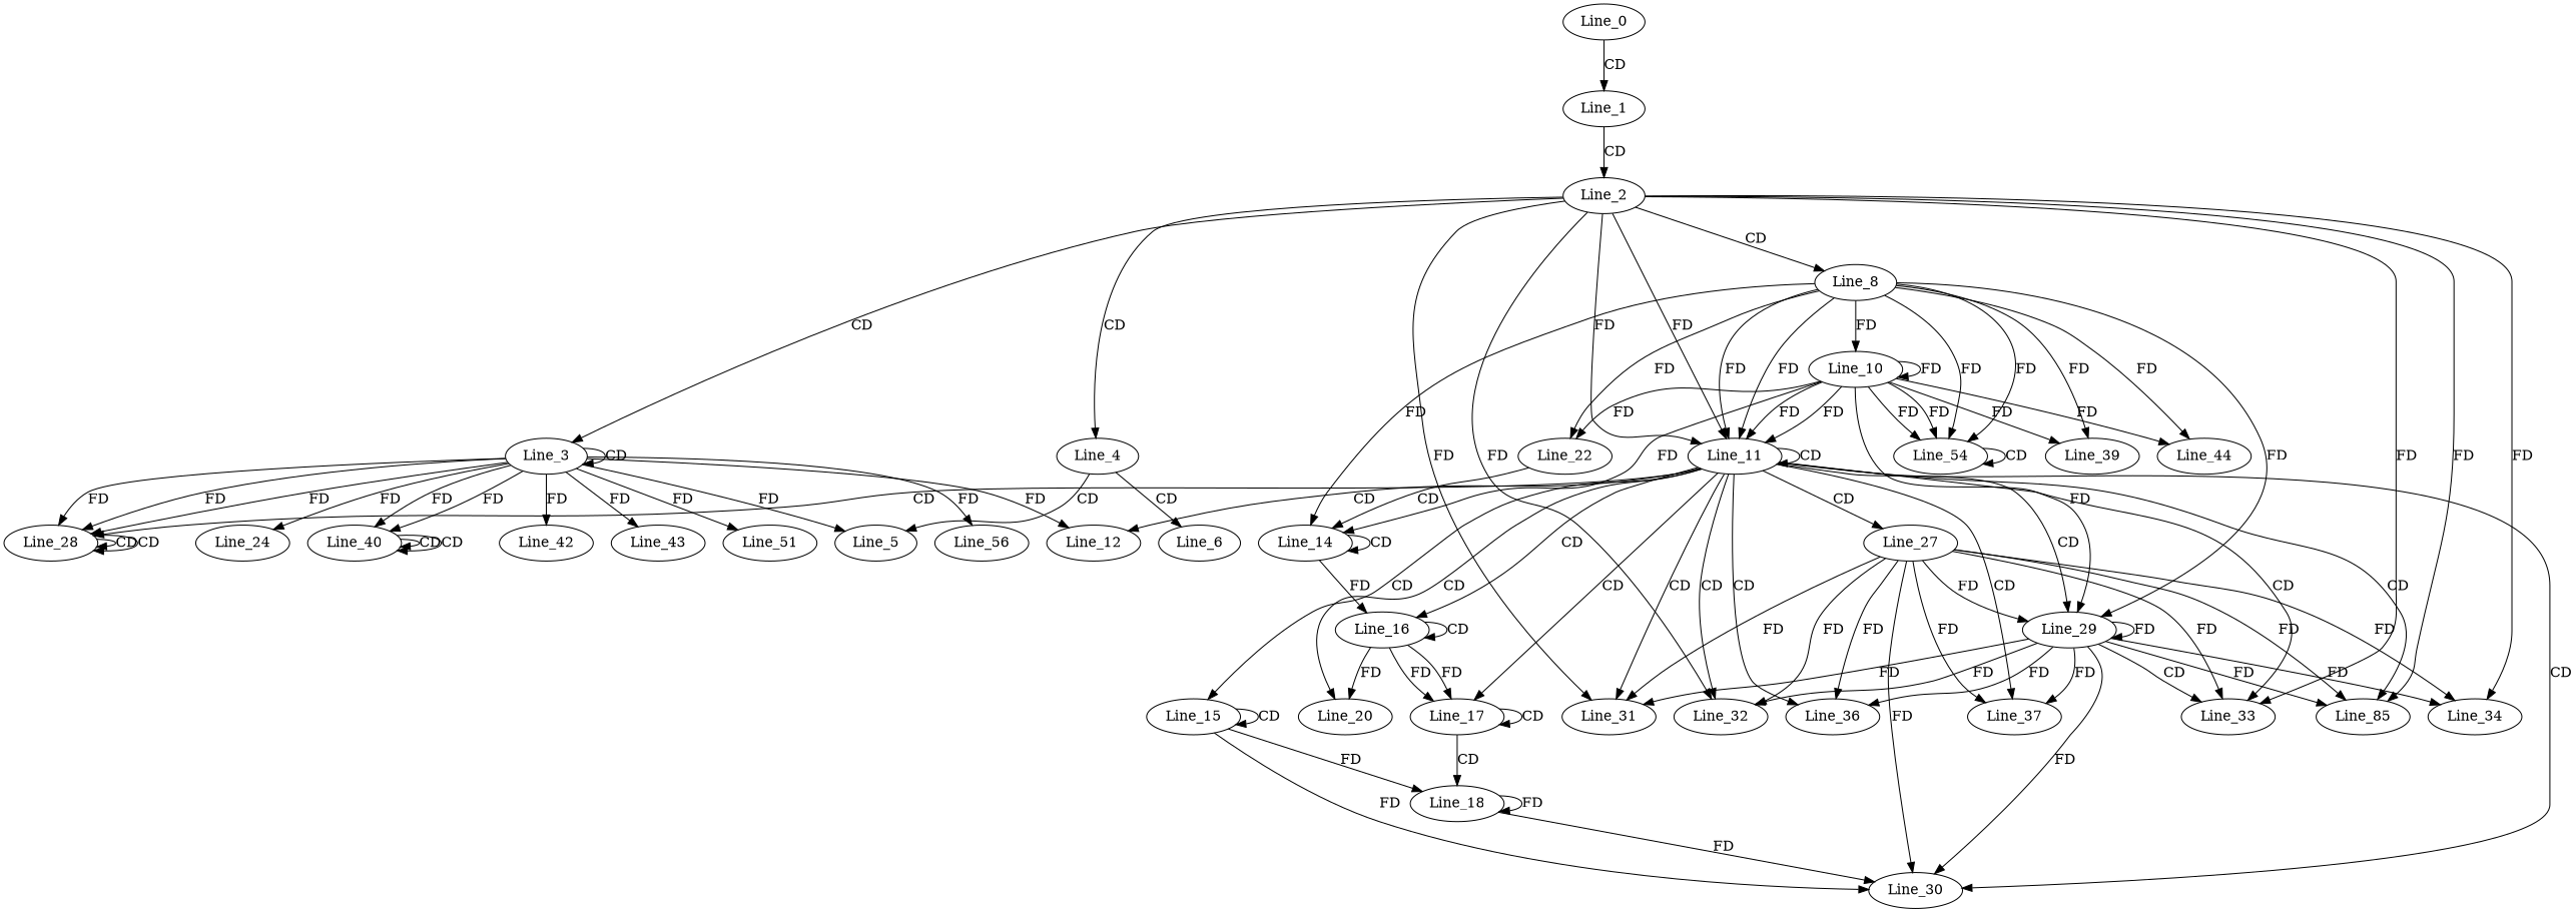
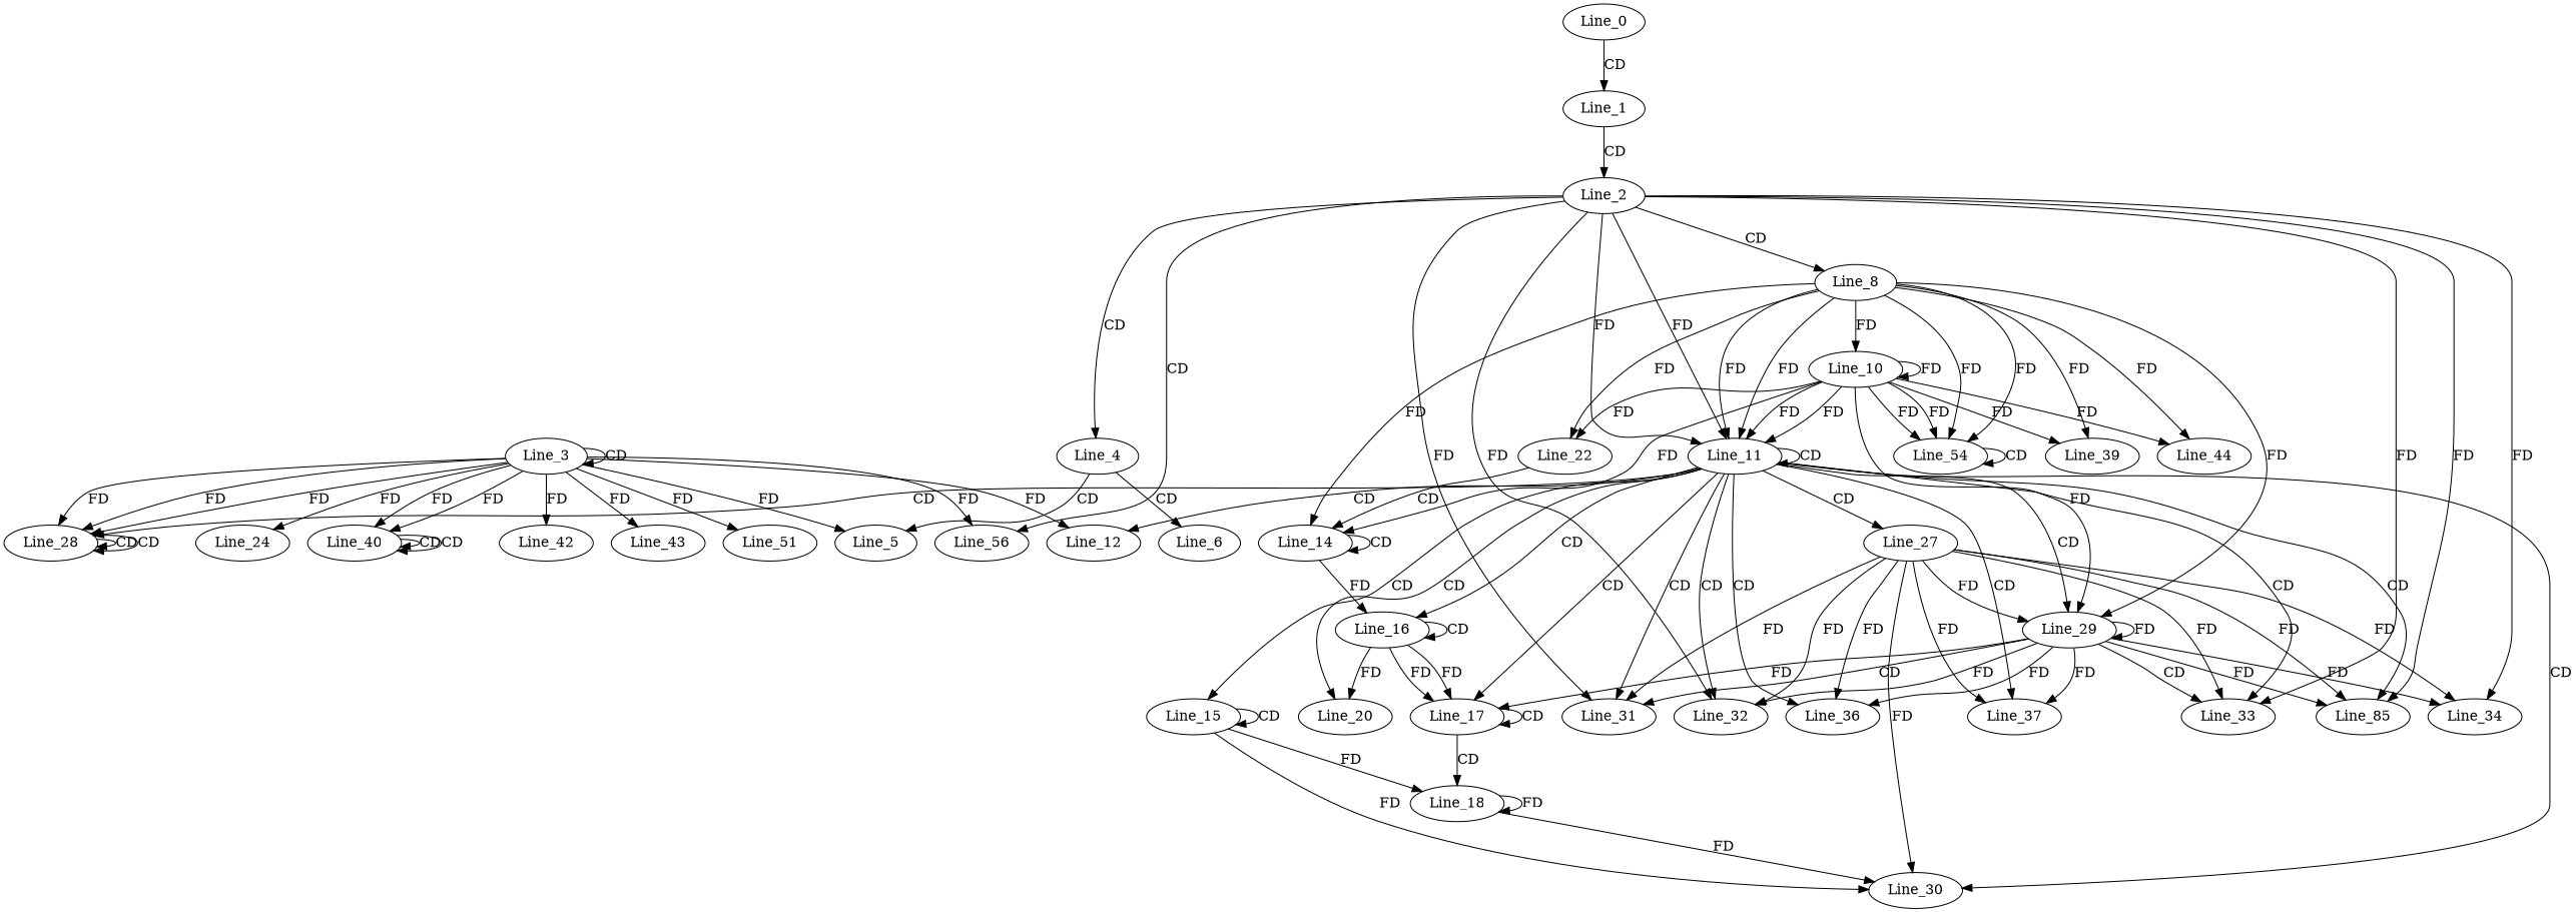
  digraph {
    Line_0
    Line_1
    Line_2
    Line_3
    Line_4
    Line_8
    Line_11
    Line_31
    Line_32
    Line_33
    Line_34
    n12 [label=Line_85]
    Line_5
    Line_12
    Line_24
    Line_28
    Line_40
    Line_42
    n19 [label=Line_43]
    Line_51
    Line_56
    Line_6
    Line_10
    Line_14
    Line_22
    Line_29
    Line_39
    Line_44
    Line_54
    Line_15
    Line_16
    Line_17
    Line_20
    Line_27
    Line_30
    Line_36
    Line_37
    Line_18
    Line_0 -> Line_1 [label=CD]
    Line_1 -> Line_2 [label=CD]
-   Line_2 -> Line_3 [label=CD]
+   Line_2 -> Line_56 [label=CD]
    Line_2 -> Line_4 [label=CD]
    Line_2 -> Line_8 [label=CD]
    Line_2 -> Line_11 [label=FD]
    Line_2 -> Line_11 [label=FD]
    Line_2 -> Line_31 [label=FD]
    Line_2 -> Line_32 [label=FD]
    Line_2 -> Line_33 [label=FD]
    Line_2 -> Line_34 [label=FD]
    Line_2 -> n12 [label=FD]
    Line_3 -> Line_3 [label=CD]
    Line_3 -> Line_5 [label=FD]
    Line_3 -> Line_12 [label=FD]
    Line_3 -> Line_24 [label=FD]
    Line_3 -> Line_28 [label=FD]
    Line_3 -> Line_28 [label=FD]
    Line_3 -> Line_28 [label=FD]
    Line_3 -> Line_40 [label=FD]
    Line_3 -> Line_40 [label=FD]
    Line_3 -> Line_42 [label=FD]
    Line_3 -> n19 [label=FD]
    Line_3 -> Line_51 [label=FD]
    Line_3 -> Line_56 [label=FD]
    Line_4 -> Line_5 [label=CD]
    Line_4 -> Line_6 [label=CD]
    Line_8 -> Line_11 [label=FD]
    Line_8 -> Line_11 [label=FD]
    Line_8 -> Line_10 [label=FD]
    Line_8 -> Line_14 [label=FD]
    Line_8 -> Line_22 [label=FD]
    Line_8 -> Line_29 [label=FD]
    Line_8 -> Line_39 [label=FD]
    Line_8 -> Line_44 [label=FD]
    Line_8 -> Line_54 [label=FD]
    Line_8 -> Line_54 [label=FD]
    Line_11 -> Line_11 [label=CD]
    Line_11 -> Line_31 [label=CD]
    Line_11 -> Line_32 [label=CD]
    Line_11 -> Line_33 [label=CD]
    Line_11 -> n12 [label=CD]
    Line_11 -> Line_12 [label=CD]
    Line_11 -> Line_28 [label=CD]
    Line_11 -> Line_29 [label=CD]
    Line_11 -> Line_15 [label=CD]
    Line_11 -> Line_16 [label=CD]
    Line_11 -> Line_17 [label=CD]
    Line_11 -> Line_20 [label=CD]
    Line_11 -> Line_27 [label=CD]
    Line_11 -> Line_30 [label=CD]
    Line_11 -> Line_36 [label=CD]
    Line_11 -> Line_37 [label=CD]
    Line_28 -> Line_28 [label=CD]
    Line_28 -> Line_28 [label=CD]
    Line_40 -> Line_40 [label=CD]
    Line_40 -> Line_40 [label=CD]
    Line_10 -> Line_11 [label=FD]
    Line_10 -> Line_11 [label=FD]
    Line_10 -> Line_10 [label=FD]
    Line_10 -> Line_14 [label=FD]
    Line_10 -> Line_22 [label=FD]
    Line_10 -> Line_29 [label=FD]
    Line_10 -> Line_39 [label=FD]
    Line_10 -> Line_44 [label=FD]
    Line_10 -> Line_54 [label=FD]
    Line_10 -> Line_54 [label=FD]
    Line_14 -> Line_14 [label=CD]
    Line_14 -> Line_16 [label=FD]
    Line_22 -> Line_14 [label=CD]
-   Line_29 -> Line_31 [label=FD]
+   Line_29 -> Line_31 [label=CD]
    Line_29 -> Line_32 [label=FD]
    Line_29 -> Line_33 [label=CD]
    Line_29 -> Line_34 [label=FD]
    Line_29 -> n12 [label=FD]
    Line_29 -> Line_29 [label=FD]
-   Line_29 -> Line_30 [label=FD]
+   Line_29 -> Line_17 [label=FD]
    Line_29 -> Line_36 [label=FD]
    Line_29 -> Line_37 [label=FD]
    Line_54 -> Line_54 [label=CD]
    Line_15 -> Line_15 [label=CD]
    Line_15 -> Line_30 [label=FD]
    Line_15 -> Line_18 [label=FD]
    Line_16 -> Line_16 [label=CD]
    Line_16 -> Line_17 [label=FD]
    Line_16 -> Line_17 [label=FD]
    Line_16 -> Line_20 [label=FD]
    Line_17 -> Line_17 [label=CD]
    Line_17 -> Line_18 [label=CD]
    Line_27 -> Line_31 [label=FD]
    Line_27 -> Line_32 [label=FD]
    Line_27 -> Line_33 [label=FD]
    Line_27 -> Line_34 [label=FD]
    Line_27 -> n12 [label=FD]
    Line_27 -> Line_29 [label=FD]
    Line_27 -> Line_30 [label=FD]
    Line_27 -> Line_36 [label=FD]
    Line_27 -> Line_37 [label=FD]
    Line_18 -> Line_30 [label=FD]
    Line_18 -> Line_18 [label=FD]
  }
